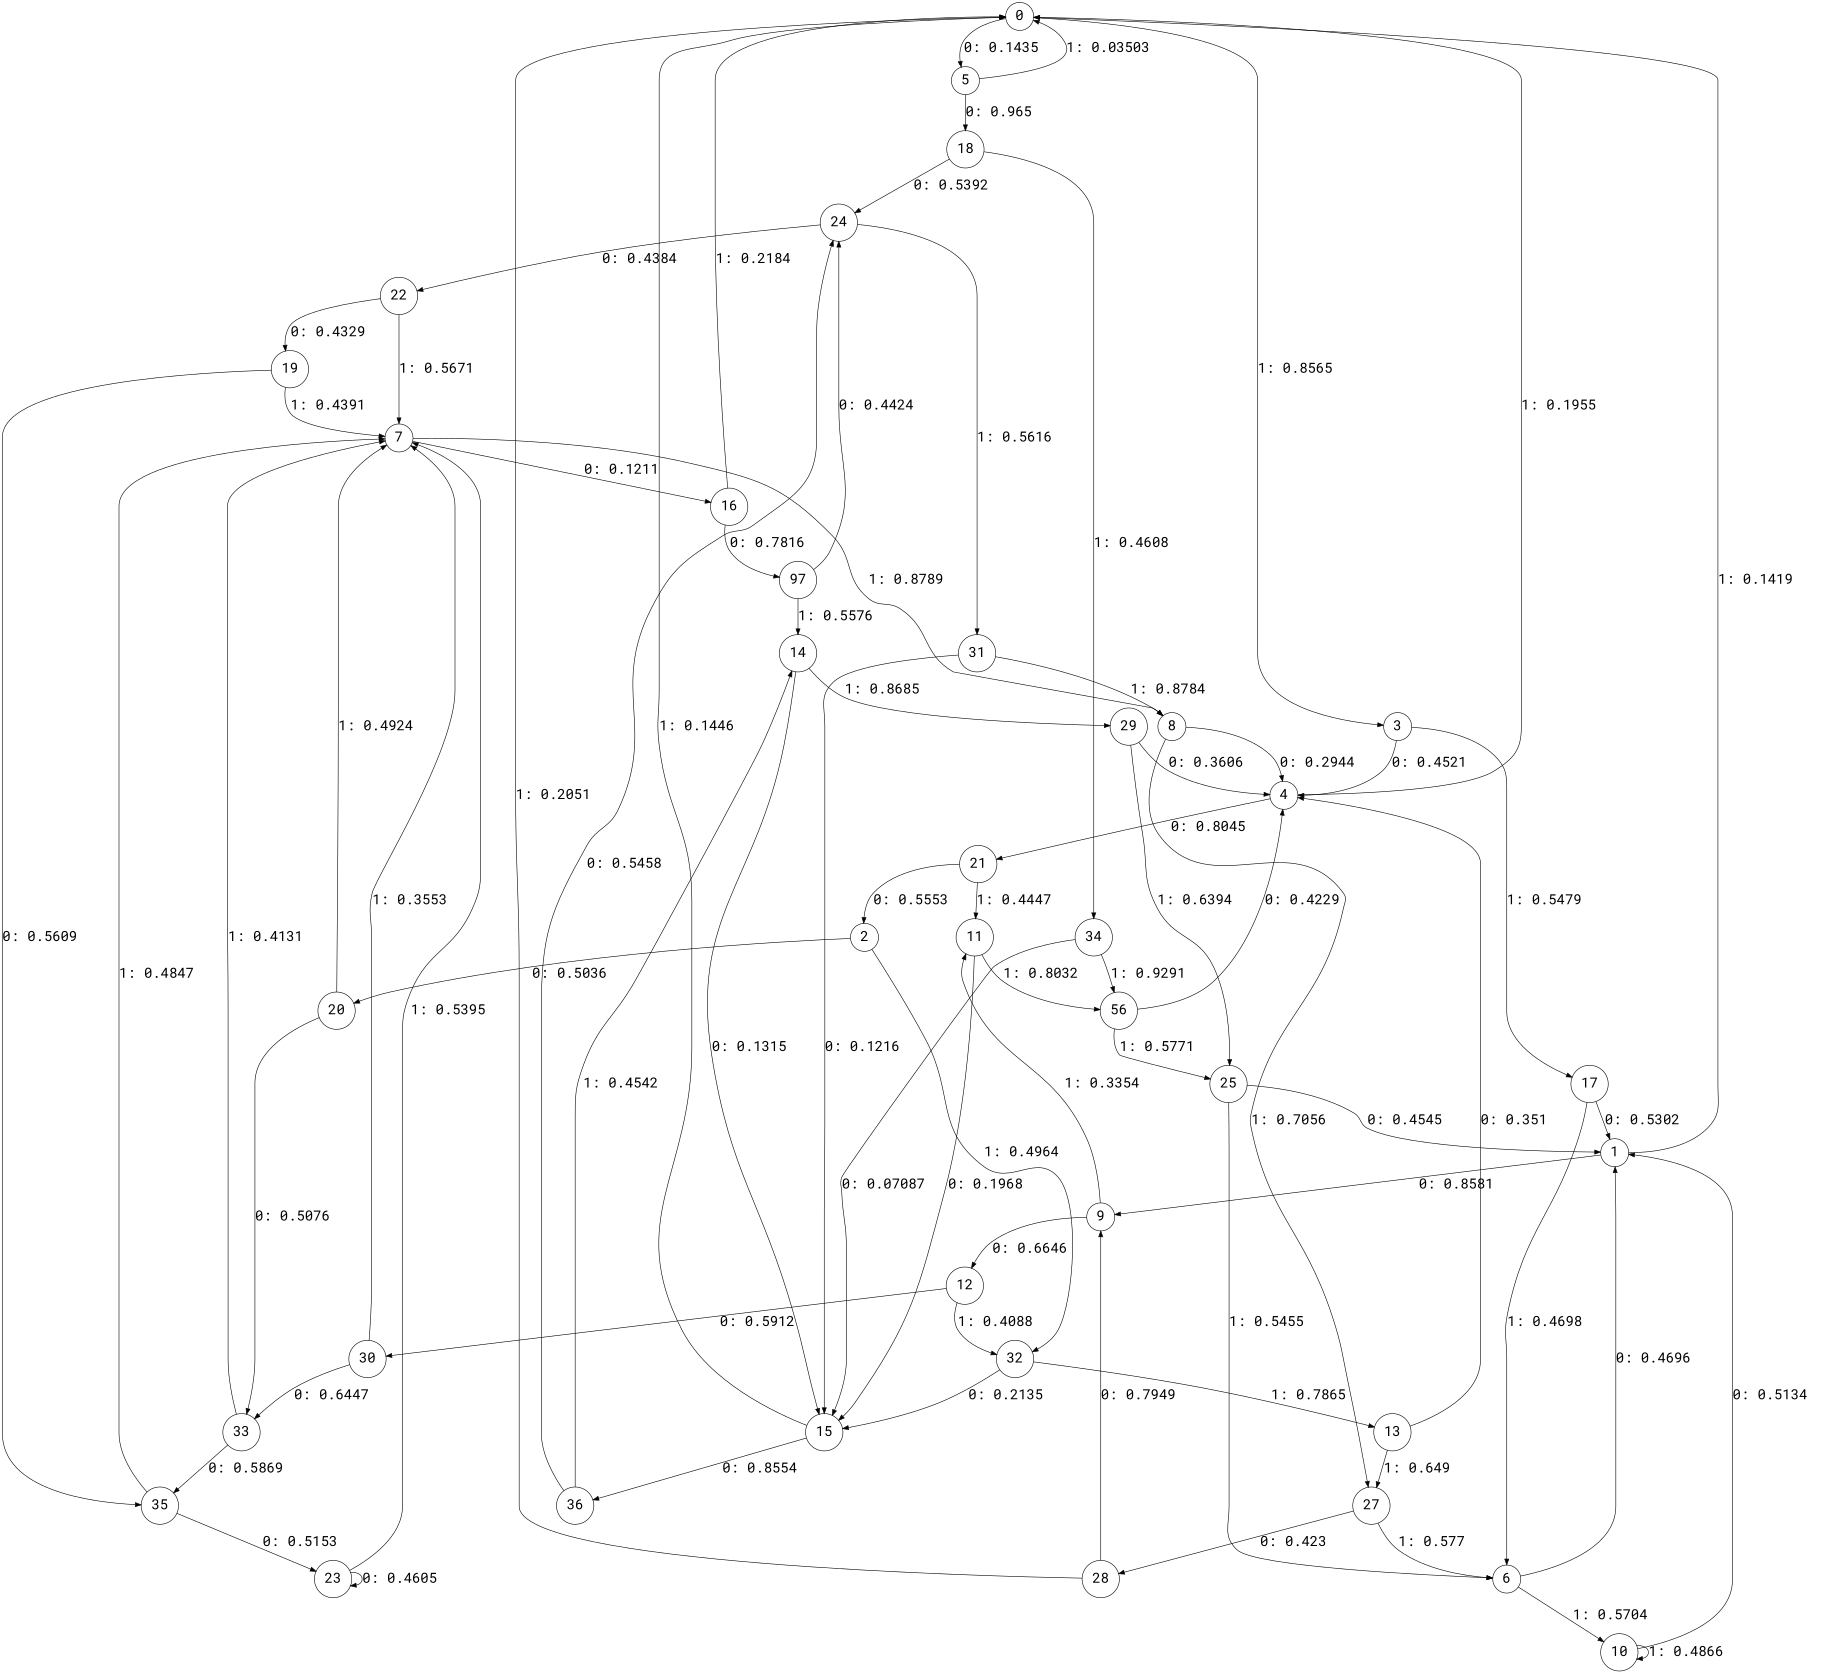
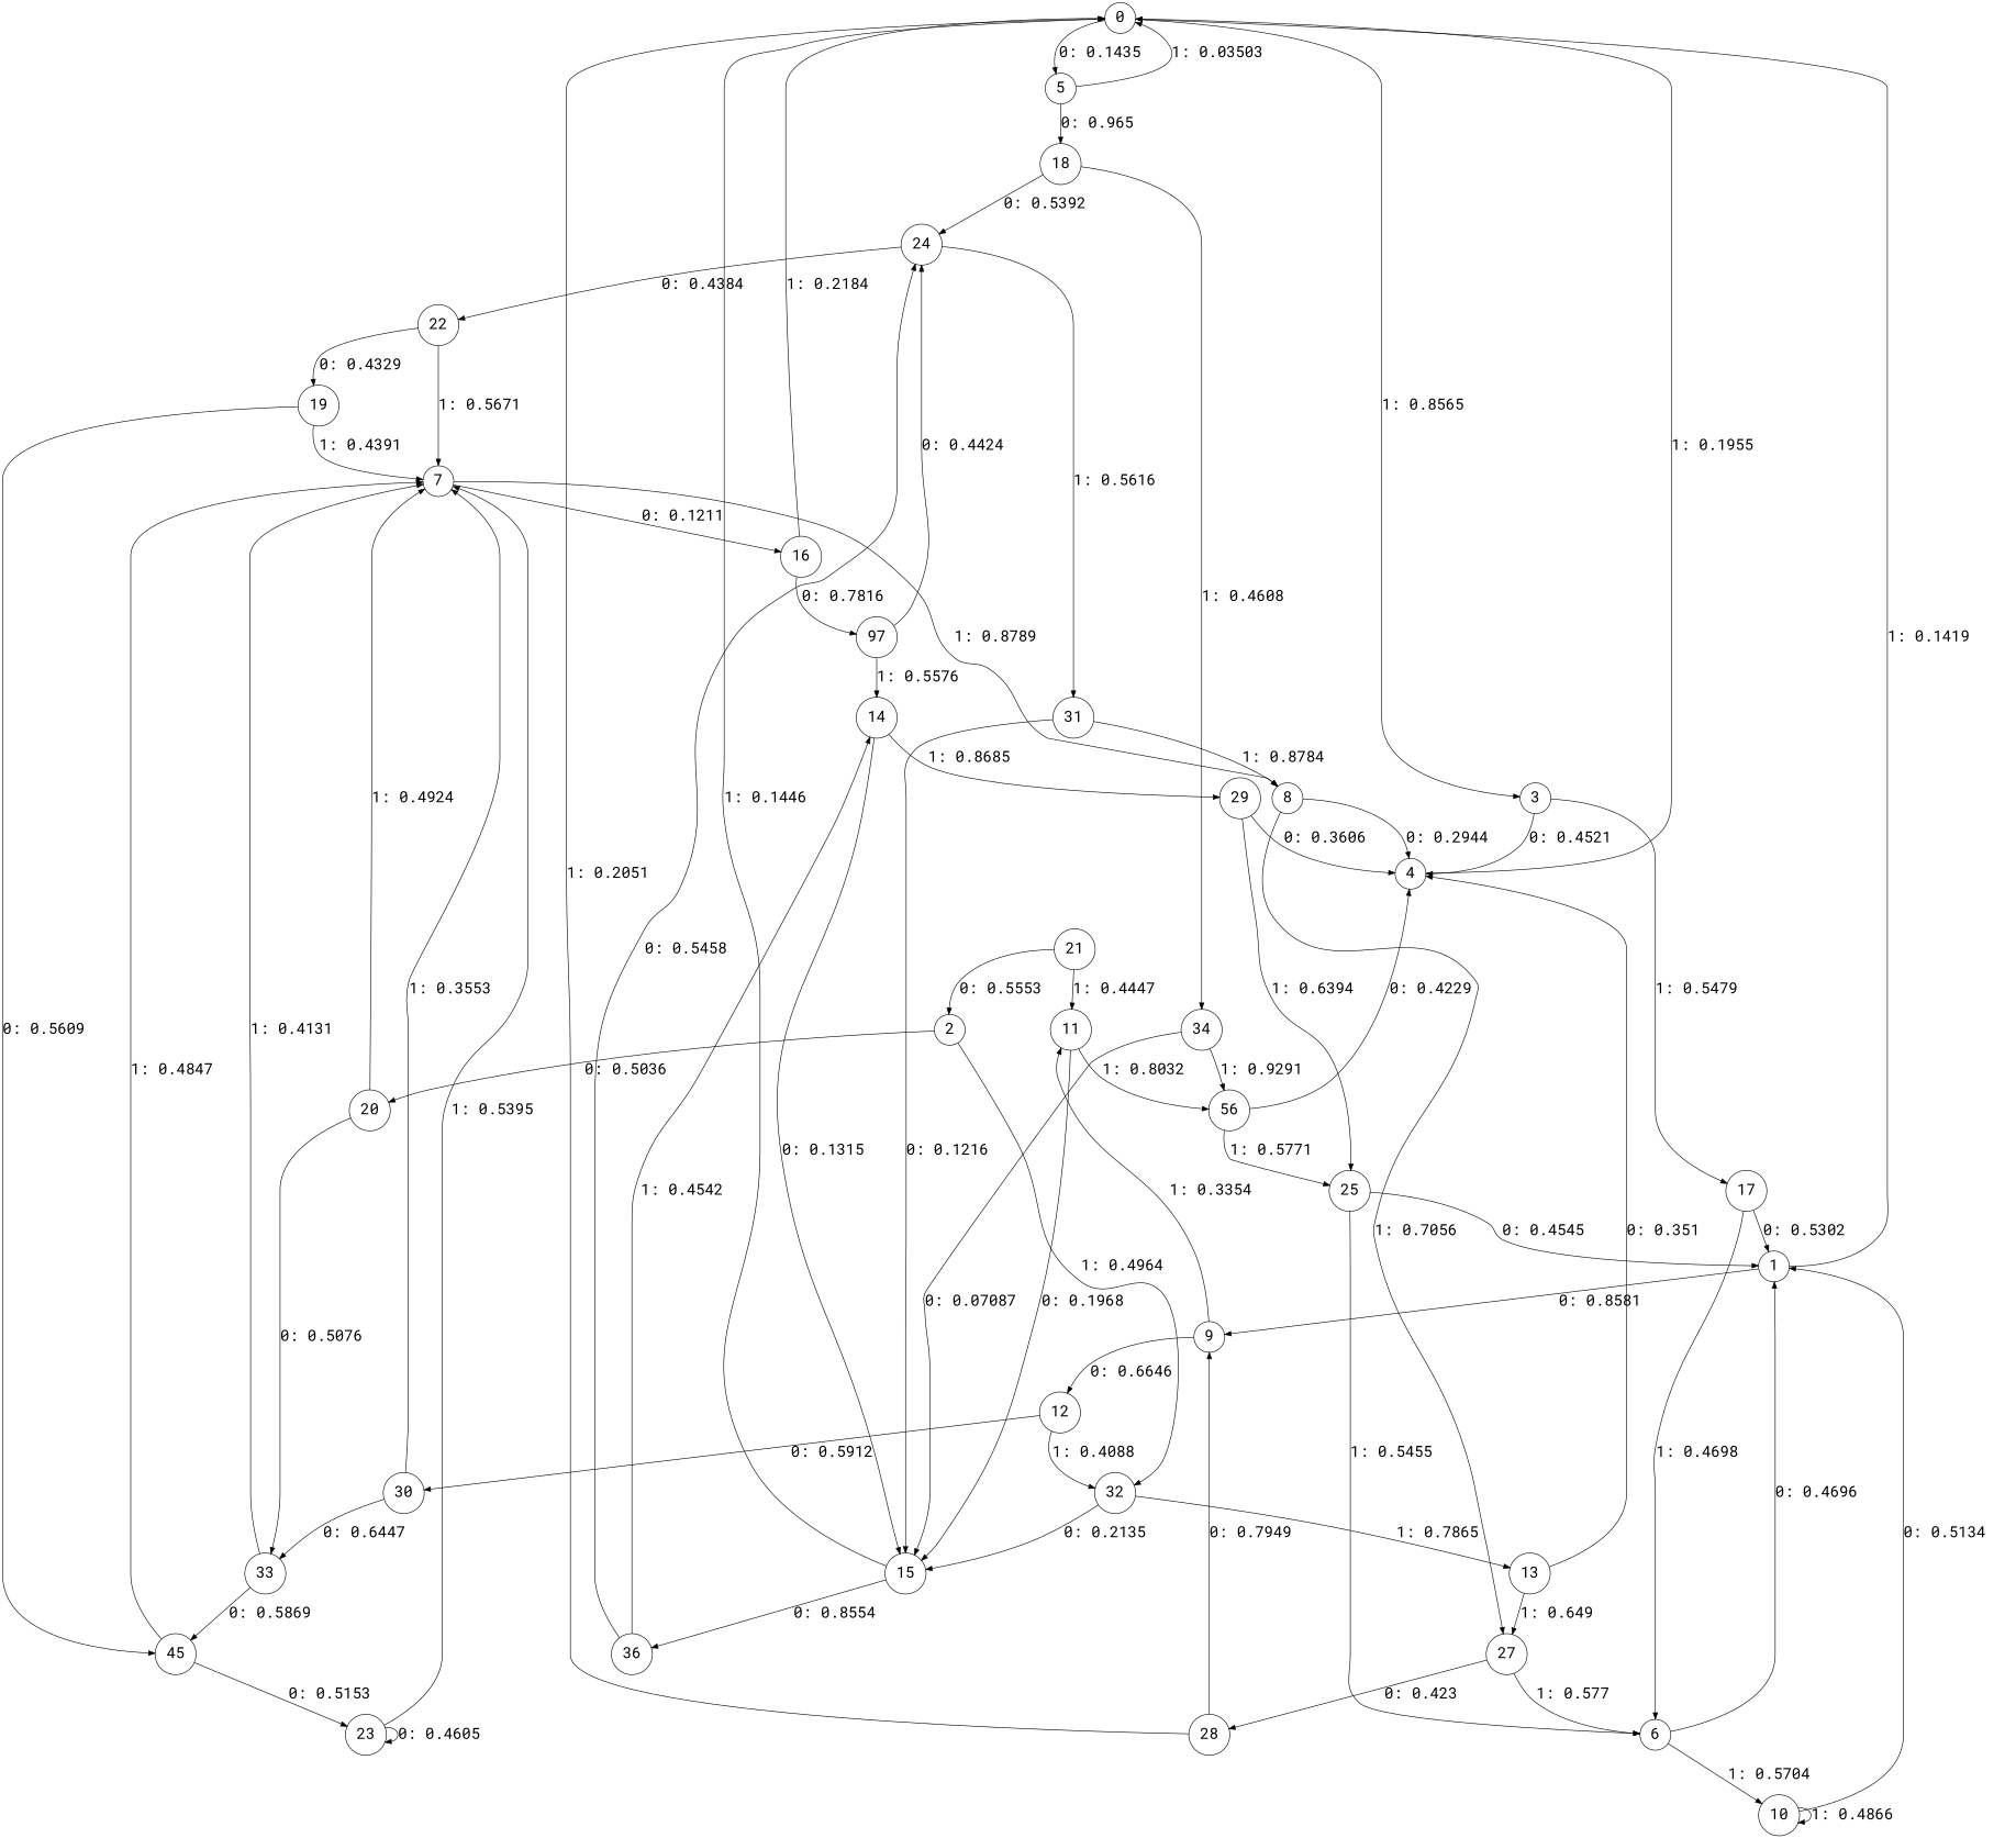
  digraph {
    fontname="Roboto Mono"
    node [fontname="Roboto Mono" fontsize=24 shape=circle]
    edge [fontname="Roboto Mono" fontsize=24]
    0
    5
    3
    18
    4
    17
    24
    34
    21
    1
    6
    9
    12
    11
    32
    30
    15
    n18 [label=56]
    2
    20
    7
    33
    13
    16
    8
-   35
+   35 [label=45]
    36
    27
    10
    22
    31
    n32 [label=97]
    14
    28
    25
    29
    19
    23
    0 -> 5 [label="0: 0.1435   "]
    0 -> 3 [label="1: 0.8565   "]
    5 -> 0 [label="1: 0.03503  "]
    5 -> 18 [label="0: 0.965    "]
    3 -> 4 [label="0: 0.4521   "]
    3 -> 17 [label="1: 0.5479   "]
    18 -> 24 [label="0: 0.5392   "]
    18 -> 34 [label="1: 0.4608   "]
    4 -> 0 [label="1: 0.1955   "]
-   4 -> 21 [label="0: 0.8045   "]
    17 -> 1 [label="0: 0.5302   "]
    17 -> 6 [label="1: 0.4698   "]
    24 -> 22 [label="0: 0.4384   "]
    24 -> 31 [label="1: 0.5616   "]
    34 -> 15 [label="0: 0.07087  "]
    34 -> n18 [label="1: 0.9291   "]
    21 -> 11 [label="1: 0.4447   "]
    21 -> 2 [label="0: 0.5553   "]
    1 -> 0 [label="1: 0.1419   "]
    1 -> 9 [label="0: 0.8581   "]
    6 -> 1 [label="0: 0.4696   "]
    6 -> 10 [label="1: 0.5704   "]
    9 -> 12 [label="0: 0.6646   "]
    9 -> 11 [label="1: 0.3354   "]
    12 -> 32 [label="1: 0.4088   "]
    12 -> 30 [label="0: 0.5912   "]
    11 -> 15 [label="0: 0.1968   "]
    11 -> n18 [label="1: 0.8032   "]
    32 -> 15 [label="0: 0.2135   "]
    32 -> 13 [label="1: 0.7865   "]
    30 -> 7 [label="1: 0.3553   "]
    30 -> 33 [label="0: 0.6447   "]
    15 -> 0 [label="1: 0.1446   "]
    15 -> 36 [label="0: 0.8554   "]
    n18 -> 4 [label="0: 0.4229   "]
    n18 -> 25 [label="1: 0.5771   "]
    2 -> 32 [label="1: 0.4964   "]
    2 -> 20 [label="0: 0.5036   "]
    20 -> 7 [label="1: 0.4924   "]
    20 -> 33 [label="0: 0.5076   "]
    7 -> 16 [label="0: 0.1211   "]
    7 -> 8 [label="1: 0.8789   "]
    33 -> 7 [label="1: 0.4131   "]
    33 -> 35 [label="0: 0.5869   "]
    13 -> 4 [label="0: 0.351    "]
    13 -> 27 [label="1: 0.649    "]
    16 -> 0 [label="1: 0.2184   "]
    16 -> n32 [label="0: 0.7816   "]
    8 -> 4 [label="0: 0.2944   "]
    8 -> 27 [label="1: 0.7056   "]
    35 -> 7 [label="1: 0.4847   "]
    35 -> 23 [label="0: 0.5153   "]
    36 -> 24 [label="0: 0.5458   "]
    36 -> 14 [label="1: 0.4542   "]
    27 -> 6 [label="1: 0.577    "]
    27 -> 28 [label="0: 0.423    "]
    10 -> 1 [label="0: 0.5134   "]
    10 -> 10 [label="1: 0.4866   "]
    22 -> 7 [label="1: 0.5671   "]
    22 -> 19 [label="0: 0.4329   "]
    31 -> 15 [label="0: 0.1216   "]
    31 -> 8 [label="1: 0.8784   "]
    n32 -> 24 [label="0: 0.4424   "]
    n32 -> 14 [label="1: 0.5576   "]
    14 -> 15 [label="0: 0.1315   "]
    14 -> 29 [label="1: 0.8685   "]
    28 -> 0 [label="1: 0.2051   "]
    28 -> 9 [label="0: 0.7949   "]
    25 -> 1 [label="0: 0.4545   "]
    25 -> 6 [label="1: 0.5455   "]
    29 -> 4 [label="0: 0.3606   "]
    29 -> 25 [label="1: 0.6394   "]
    19 -> 7 [label="1: 0.4391   "]
    19 -> 35 [label="0: 0.5609   "]
    23 -> 7 [label="1: 0.5395   "]
    23 -> 23 [label="0: 0.4605   "]
  }
